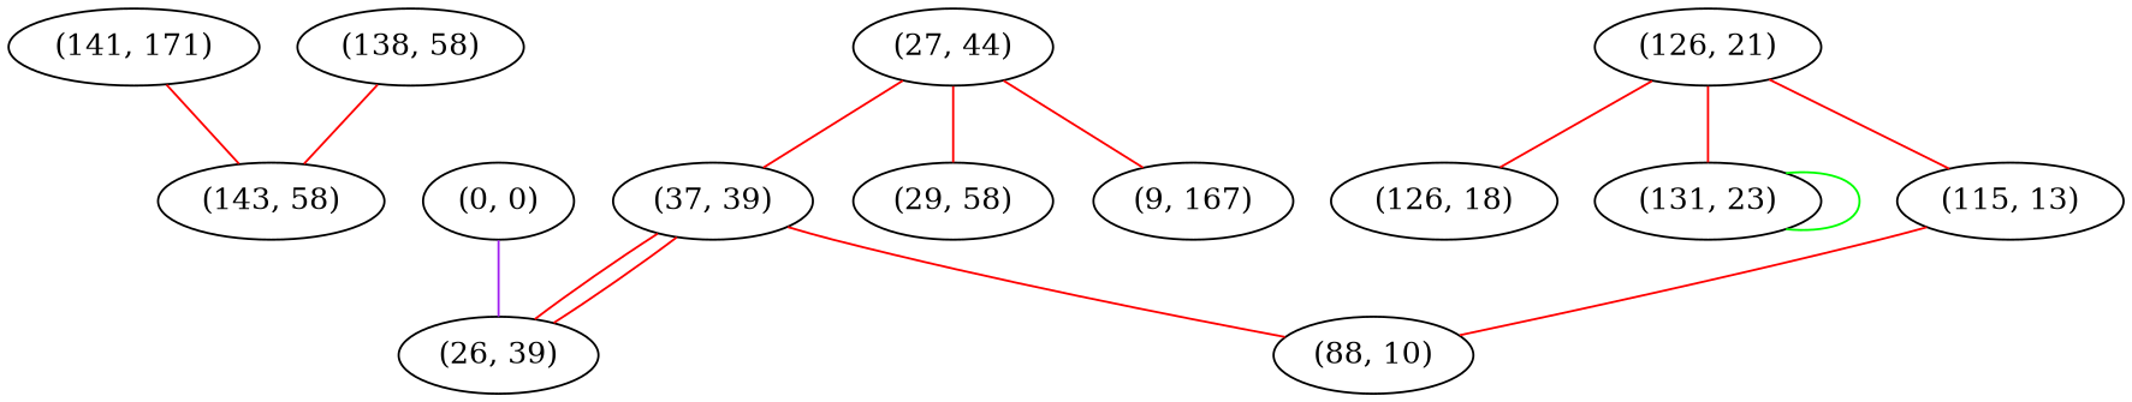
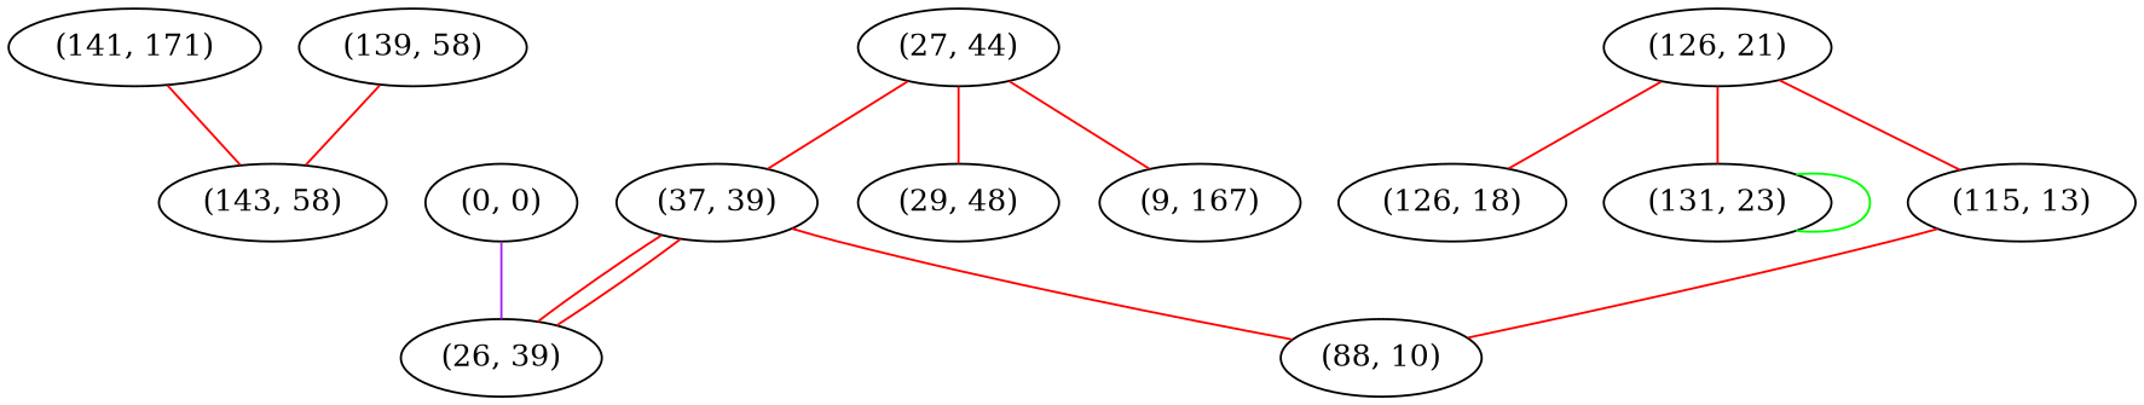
  graph {
    edge [color=red weight=1]
    "(141, 171)"
    "(143, 58)"
    "(0, 0)"
    "(26, 39)"
    "(126, 21)"
    "(131, 23)"
    "(115, 13)"
    "(126, 18)"
    "(88, 10)"
-   "(138, 58)"
+   "(138, 58)" [label="(139, 58)"]
    n11 [label="(37, 39)"]
    "(27, 44)"
-   "(29, 48)" [label="(29, 58)"]
+   "(29, 48)"
    "(9, 167)"
    "(141, 171)" -- "(143, 58)"
    "(0, 0)" -- "(26, 39)" [color=purple weight=4]
    "(126, 21)" -- "(131, 23)"
    "(126, 21)" -- "(115, 13)"
    "(126, 21)" -- "(126, 18)"
    "(131, 23)" -- "(131, 23)" [color=green weight=2]
    "(115, 13)" -- "(88, 10)"
    "(138, 58)" -- "(143, 58)"
    n11 -- "(26, 39)"
    n11 -- "(26, 39)"
    n11 -- "(88, 10)"
    "(27, 44)" -- n11
    "(27, 44)" -- "(29, 48)"
    "(27, 44)" -- "(9, 167)"
  }
